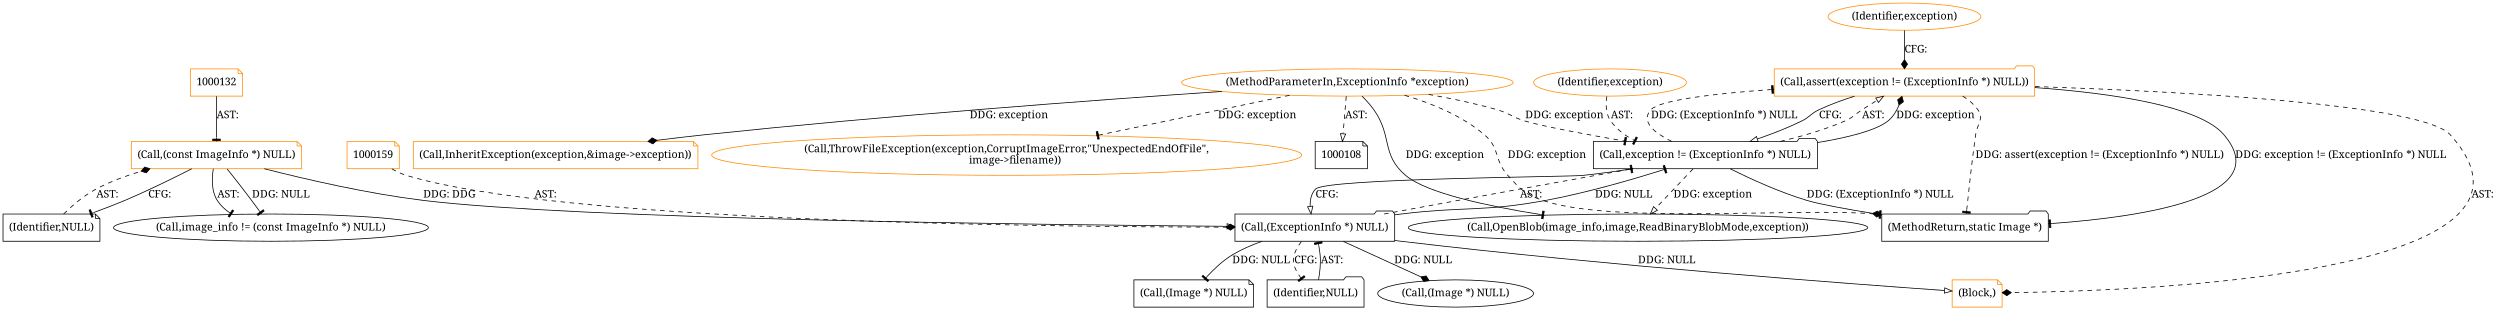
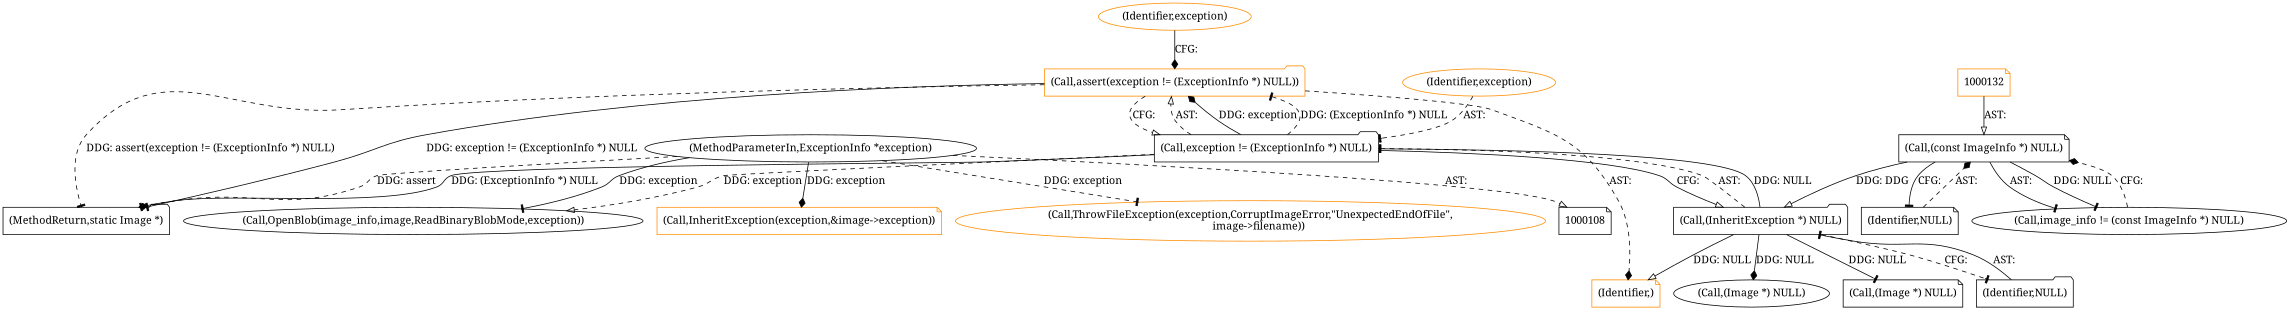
  digraph {
    fontname="Noto Serif"
    node [color=black fontname="Noto Serif" shape=note]
    edge [arrowhead=tee fontname="Noto Serif" style=solid]
    n1 [color=darkorange label="(Call,assert(exception != (ExceptionInfo *) NULL))" shape=folder]
    n2 [label="(Call,exception != (ExceptionInfo *) NULL)" shape=folder]
    n3 [label="(MethodReturn,static Image *)" shape=folder]
-   n4 [color=darkorange label="(Block,)"]
-   n5 [label="(Call,(ExceptionInfo *) NULL)" shape=folder]
+   n4 [color=darkorange label="(Identifier,)"]
+   n5 [label="(Call,(InheritException *) NULL)" shape=folder]
    n6 [label="(Call,OpenBlob(image_info,image,ReadBinaryBlobMode,exception))" shape=ellipse]
    n7 [label="(Call,(Image *) NULL)" shape=ellipse]
    n8 [label="(Call,(Image *) NULL)"]
    n9 [label="(Identifier,NULL)" shape=folder]
-   n10 [color=darkorange label="(MethodParameterIn,ExceptionInfo *exception)" shape=ellipse]
+   n10 [label="(MethodParameterIn,ExceptionInfo *exception)" shape=ellipse]
    n11 [color=darkorange label="(Call,InheritException(exception,&image->exception))"]
    n12 [color=darkorange label="(Call,ThrowFileException(exception,CorruptImageError,\"UnexpectedEndOfFile\",\n      image->filename))" shape=ellipse]
    1000108
-   n14 [color=darkorange label="(Call,(const ImageInfo *) NULL)"]
+   n14 [label="(Call,(const ImageInfo *) NULL)"]
    n15 [label="(Identifier,NULL)"]
    n16 [label="(Call,image_info != (const ImageInfo *) NULL)" shape=ellipse]
    n17 [color=darkorange label="(Identifier,exception)" shape=ellipse]
    n18 [color=darkorange label="(Identifier,exception)" shape=ellipse]
-   1000159 [color=darkorange]
    1000132 [color=darkorange]
-   n1 -> n2 [arrowhead=onormal label="CFG: "]
+   n1 -> n2 [arrowhead=onormal label="CFG: " style=dashed]
    n1 -> n3 [label="DDG: assert(exception != (ExceptionInfo *) NULL)" style=dashed]
    n1 -> n3 [label="DDG: exception != (ExceptionInfo *) NULL"]
    n1 -> n4 [arrowhead=diamond label="AST: " style=dashed]
    n2 -> n1 [arrowhead=onormal label="AST: " style=dashed]
    n2 -> n1 [arrowhead=diamond label="DDG: exception"]
    n2 -> n1 [label="DDG: (ExceptionInfo *) NULL" style=dashed]
    n2 -> n3 [arrowhead=diamond label="DDG: (ExceptionInfo *) NULL"]
    n2 -> n5 [arrowhead=onormal label="CFG: "]
    n2 -> n6 [arrowhead=onormal label="DDG: exception" style=dashed]
    n5 -> n2 [label="AST: " style=dashed]
    n5 -> n2 [label="DDG: NULL"]
    n5 -> n4 [arrowhead=onormal label="DDG: NULL"]
    n5 -> n7 [arrowhead=diamond label="DDG: NULL"]
    n5 -> n8 [label="DDG: NULL"]
    n5 -> n9 [label="CFG: " style=dashed]
    n9 -> n5 [label="AST: "]
-   n10 -> n2 [label="DDG: exception" style=dashed]
-   n10 -> n3 [label="DDG: exception" style=dashed]
+   n10 -> n3 [label="DDG: assert" style=dashed]
    n10 -> n6 [label="DDG: exception"]
    n10 -> n11 [arrowhead=diamond label="DDG: exception"]
    n10 -> n12 [label="DDG: exception" style=dashed]
    n10 -> 1000108 [arrowhead=onormal label="AST: " style=dashed]
    n14 -> n5 [arrowhead=onormal label="DDG: DDG"]
    n14 -> n15 [label="CFG: "]
    n14 -> n16 [label="AST: "]
    n14 -> n16 [label="DDG: NULL"]
    n15 -> n14 [arrowhead=diamond label="AST: " style=dashed]
+   n16 -> n14 [arrowhead=diamond label="CFG: " style=dashed]
    n17 -> n2 [label="AST: " style=dashed]
    n18 -> n1 [arrowhead=diamond label="CFG: "]
-   1000159 -> n5 [arrowhead=diamond label="AST: " style=dashed]
-   1000132 -> n14 [label="AST: "]
+   1000132 -> n14 [arrowhead=onormal label="AST: "]
  }
